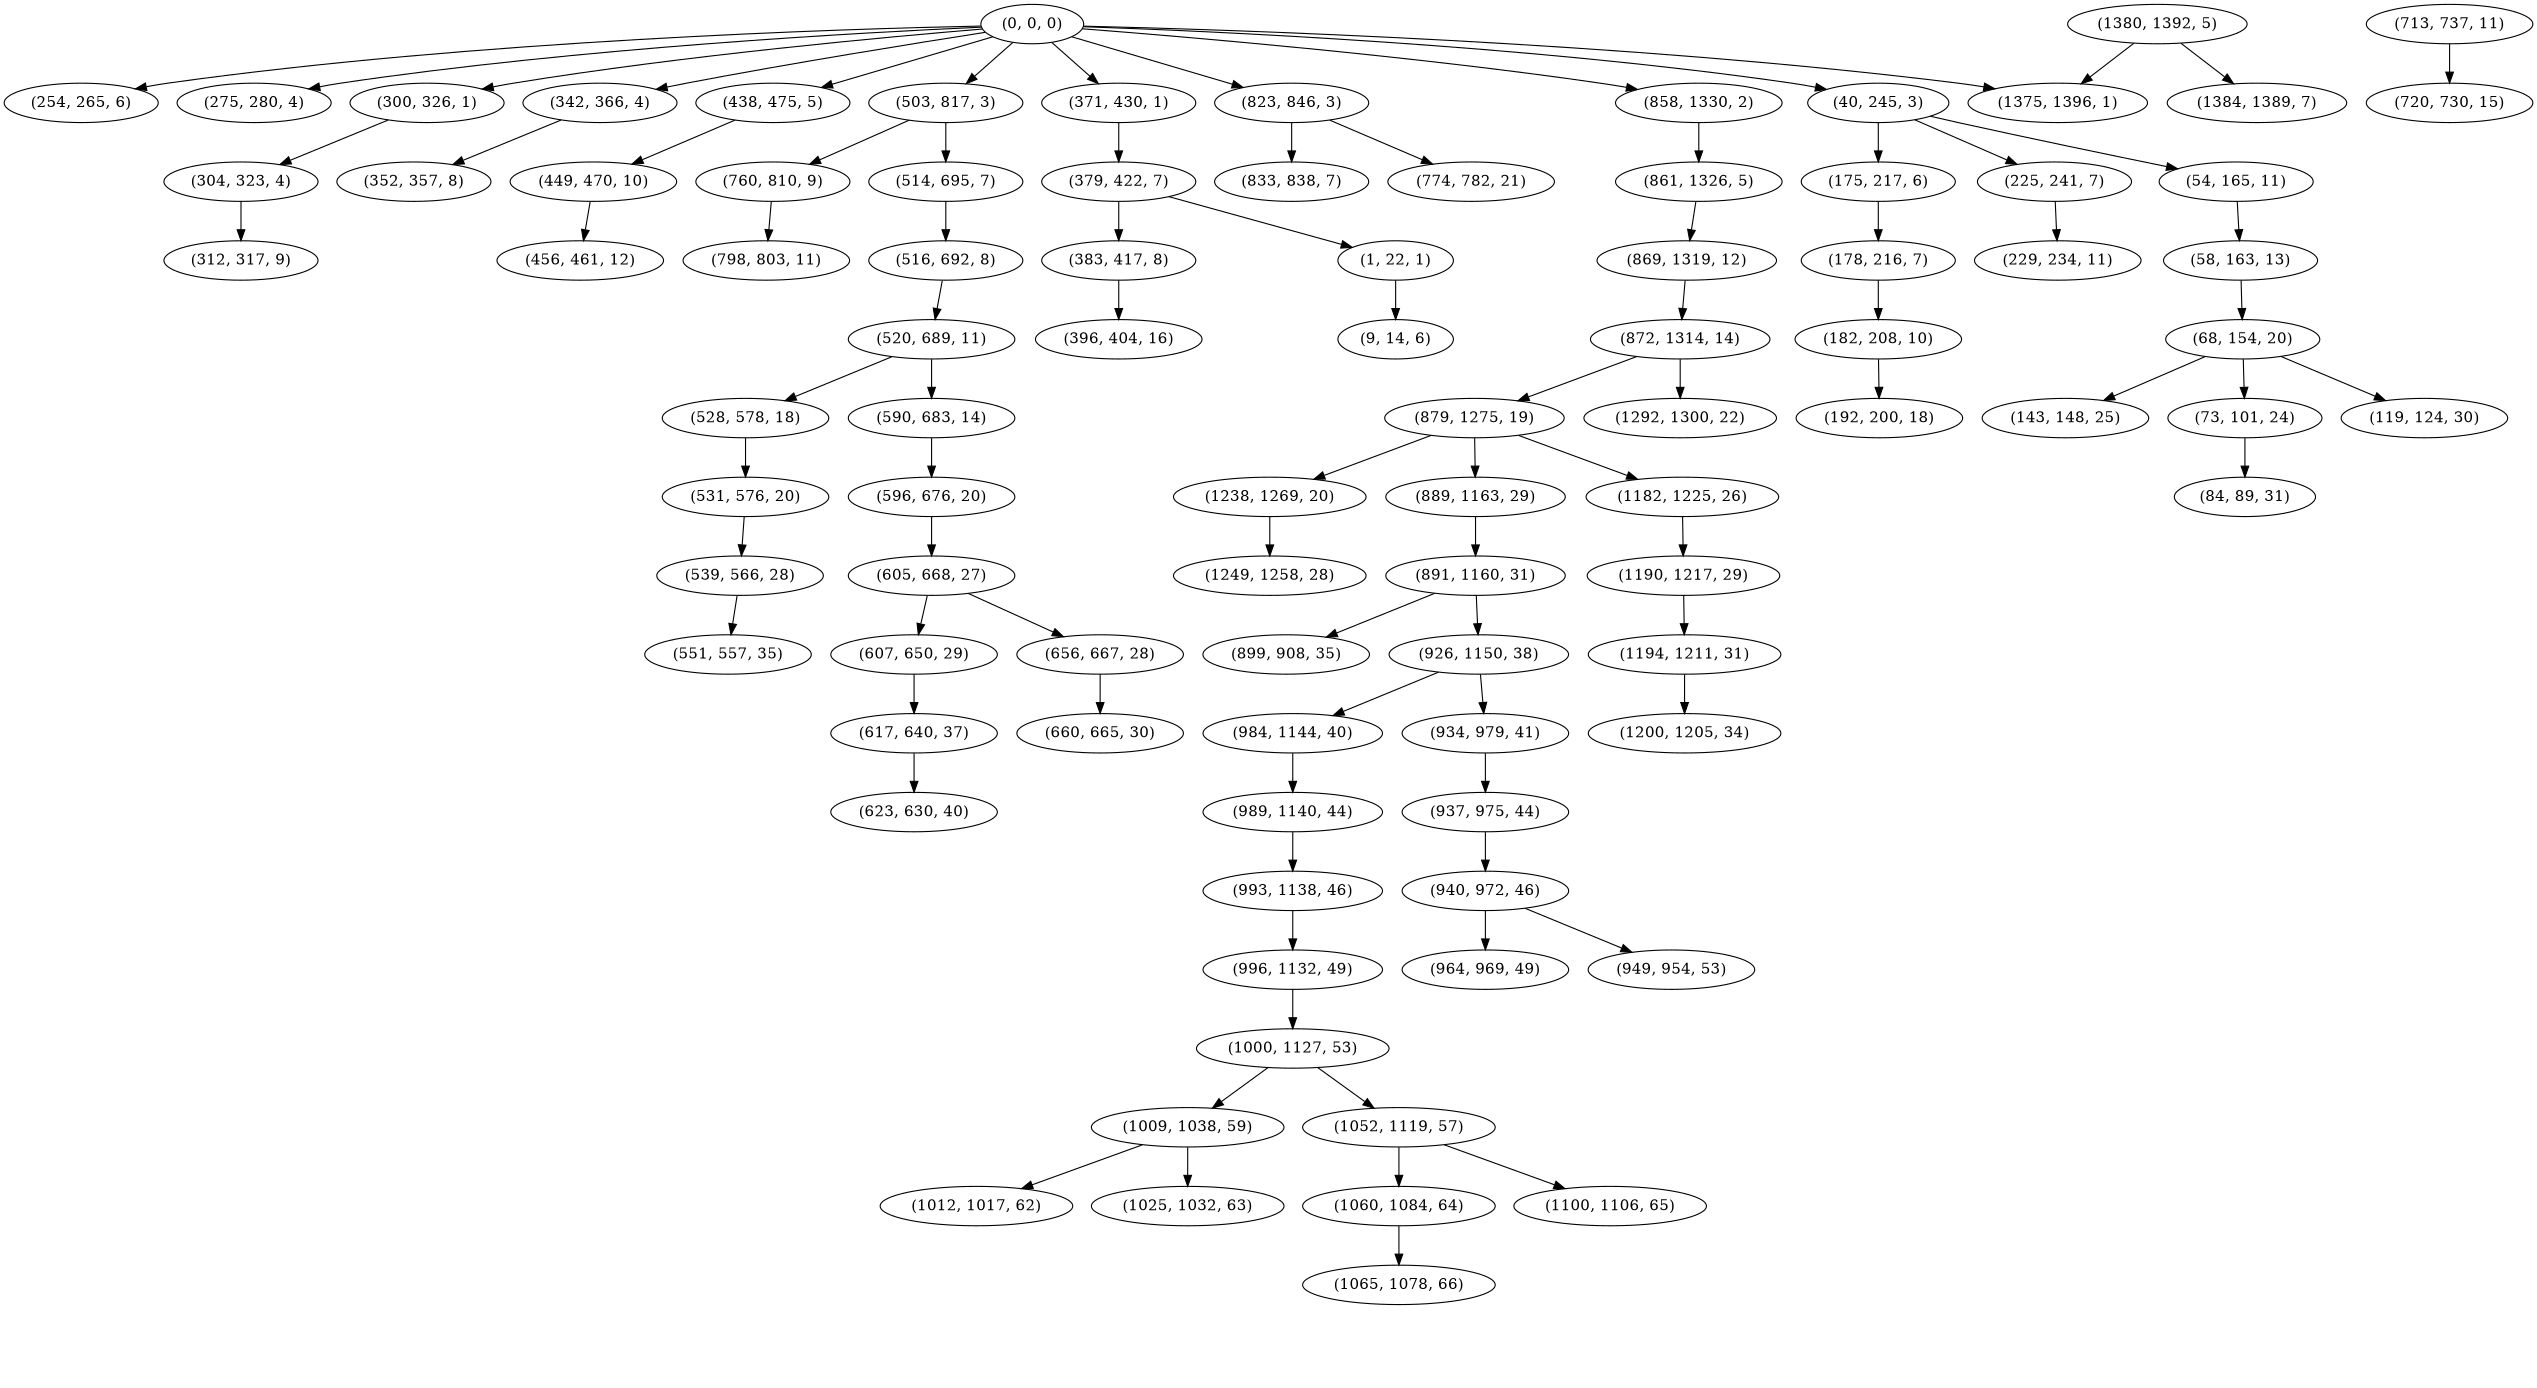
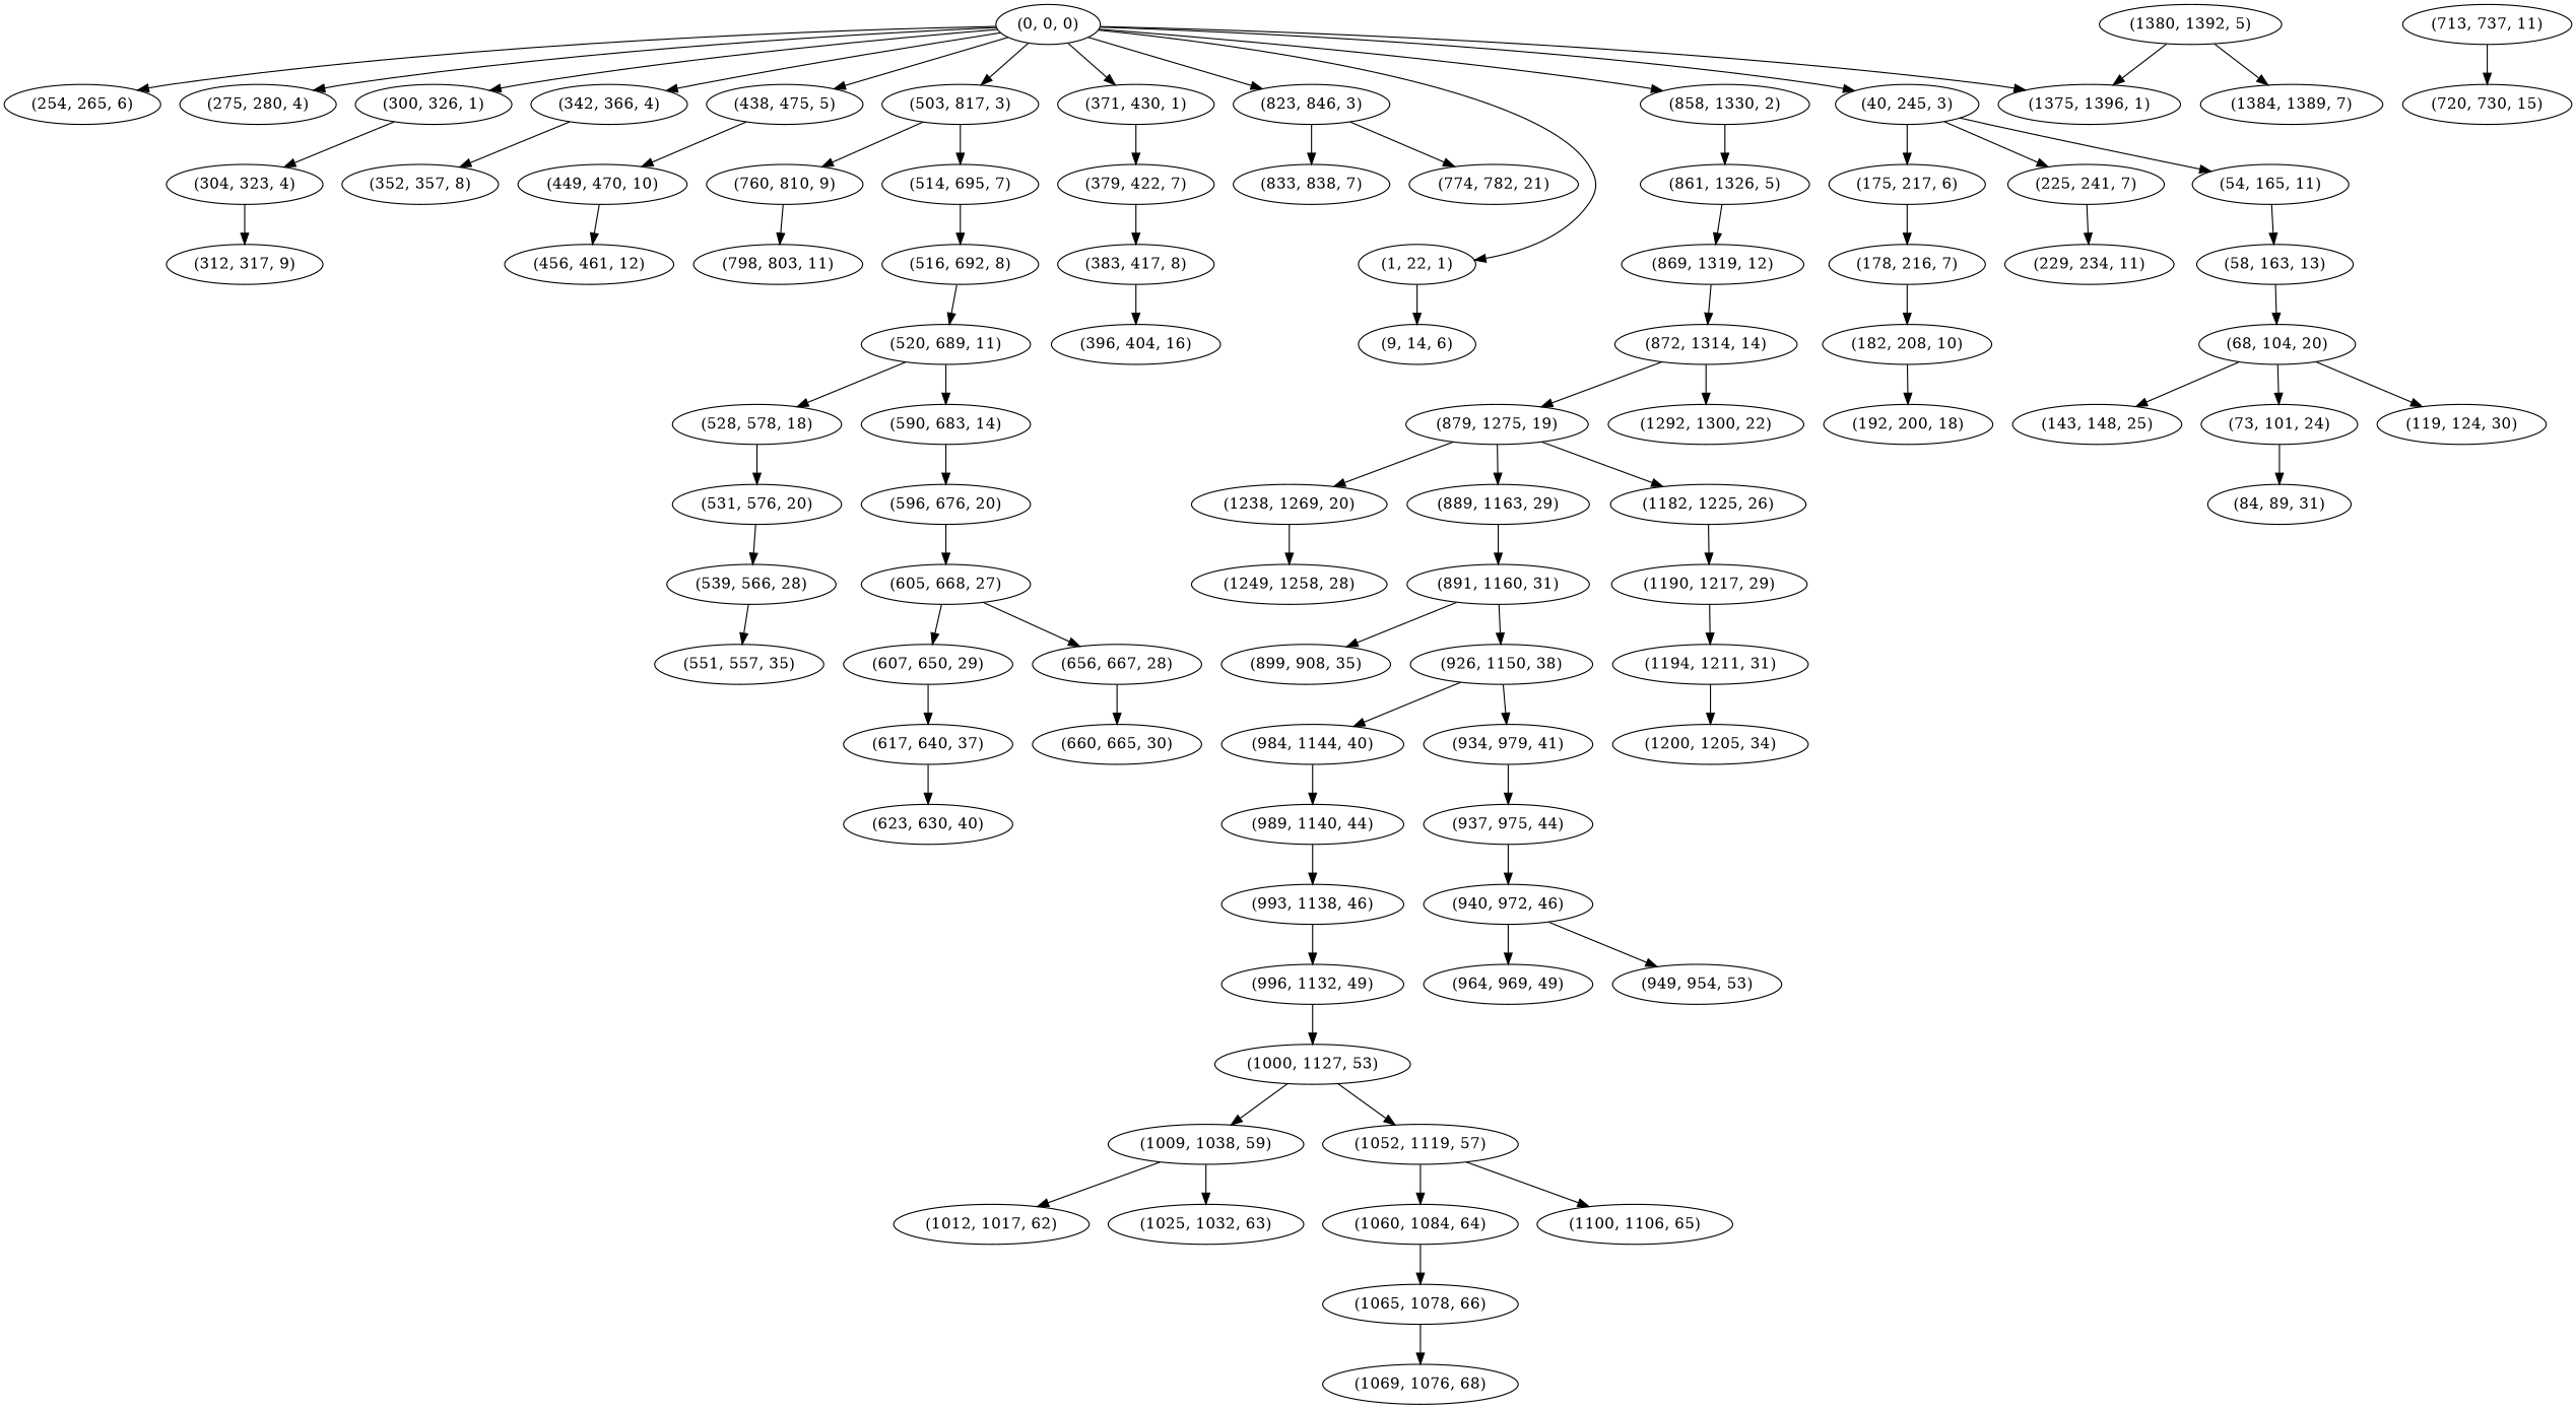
  digraph {
    "(0, 0, 0)"
    "(1, 22, 1)"
    "(40, 245, 3)"
    "(254, 265, 6)"
    "(275, 280, 4)"
    "(300, 326, 1)"
    "(342, 366, 4)"
    "(371, 430, 1)"
    "(438, 475, 5)"
    "(503, 817, 3)"
    "(823, 846, 3)"
    "(858, 1330, 2)"
    "(1375, 1396, 1)"
    "(9, 14, 6)"
    "(54, 165, 11)"
    "(175, 217, 6)"
    "(225, 241, 7)"
    "(304, 323, 4)"
    "(352, 357, 8)"
    "(379, 422, 7)"
    "(449, 470, 10)"
    "(514, 695, 7)"
    "(760, 810, 9)"
    "(774, 782, 21)"
    "(833, 838, 7)"
    "(861, 1326, 5)"
    "(58, 163, 13)"
    "(178, 216, 7)"
    "(229, 234, 11)"
-   "(68, 154, 20)"
+   "(68, 154, 20)" [label="(68, 104, 20)"]
    "(73, 101, 24)"
    "(119, 124, 30)"
    "(143, 148, 25)"
    "(84, 89, 31)"
    "(182, 208, 10)"
    "(192, 200, 18)"
    "(312, 317, 9)"
    "(383, 417, 8)"
    "(396, 404, 16)"
    "(456, 461, 12)"
    "(516, 692, 8)"
    "(798, 803, 11)"
    "(520, 689, 11)"
    "(528, 578, 18)"
    "(590, 683, 14)"
    "(531, 576, 20)"
    "(596, 676, 20)"
    "(539, 566, 28)"
    "(551, 557, 35)"
    "(605, 668, 27)"
    "(607, 650, 29)"
    "(656, 667, 28)"
    "(617, 640, 37)"
    "(660, 665, 30)"
    "(623, 630, 40)"
    "(713, 737, 11)"
    "(720, 730, 15)"
    "(869, 1319, 12)"
    "(872, 1314, 14)"
    "(879, 1275, 19)"
    "(1292, 1300, 22)"
    "(889, 1163, 29)"
    "(1182, 1225, 26)"
    "(1238, 1269, 20)"
    "(891, 1160, 31)"
    "(1190, 1217, 29)"
    "(1249, 1258, 28)"
    "(899, 908, 35)"
    "(926, 1150, 38)"
    "(934, 979, 41)"
    "(984, 1144, 40)"
    "(937, 975, 44)"
    "(989, 1140, 44)"
    "(940, 972, 46)"
    "(949, 954, 53)"
    "(964, 969, 49)"
    "(993, 1138, 46)"
    "(996, 1132, 49)"
    "(1000, 1127, 53)"
    "(1009, 1038, 59)"
    "(1052, 1119, 57)"
    "(1012, 1017, 62)"
    "(1025, 1032, 63)"
    "(1060, 1084, 64)"
    "(1100, 1106, 65)"
    "(1065, 1078, 66)"
+   "(1069, 1076, 68)"
    "(1194, 1211, 31)"
    "(1200, 1205, 34)"
    "(1380, 1392, 5)"
    "(1384, 1389, 7)"
-   "(379, 422, 7)" -> "(1, 22, 1)"
+   "(0, 0, 0)" -> "(1, 22, 1)"
    "(0, 0, 0)" -> "(40, 245, 3)"
    "(0, 0, 0)" -> "(254, 265, 6)"
    "(0, 0, 0)" -> "(275, 280, 4)"
    "(0, 0, 0)" -> "(300, 326, 1)"
    "(0, 0, 0)" -> "(342, 366, 4)"
    "(0, 0, 0)" -> "(371, 430, 1)"
    "(0, 0, 0)" -> "(438, 475, 5)"
    "(0, 0, 0)" -> "(503, 817, 3)"
    "(0, 0, 0)" -> "(823, 846, 3)"
    "(0, 0, 0)" -> "(858, 1330, 2)"
    "(0, 0, 0)" -> "(1375, 1396, 1)"
    "(1, 22, 1)" -> "(9, 14, 6)"
    "(40, 245, 3)" -> "(54, 165, 11)"
    "(40, 245, 3)" -> "(175, 217, 6)"
    "(40, 245, 3)" -> "(225, 241, 7)"
    "(300, 326, 1)" -> "(304, 323, 4)"
    "(342, 366, 4)" -> "(352, 357, 8)"
    "(371, 430, 1)" -> "(379, 422, 7)"
    "(438, 475, 5)" -> "(449, 470, 10)"
    "(503, 817, 3)" -> "(514, 695, 7)"
    "(503, 817, 3)" -> "(760, 810, 9)"
    "(823, 846, 3)" -> "(774, 782, 21)"
    "(823, 846, 3)" -> "(833, 838, 7)"
    "(858, 1330, 2)" -> "(861, 1326, 5)"
    "(54, 165, 11)" -> "(58, 163, 13)"
    "(175, 217, 6)" -> "(178, 216, 7)"
    "(225, 241, 7)" -> "(229, 234, 11)"
    "(304, 323, 4)" -> "(312, 317, 9)"
    "(379, 422, 7)" -> "(383, 417, 8)"
    "(449, 470, 10)" -> "(456, 461, 12)"
    "(514, 695, 7)" -> "(516, 692, 8)"
    "(760, 810, 9)" -> "(798, 803, 11)"
    "(861, 1326, 5)" -> "(869, 1319, 12)"
    "(58, 163, 13)" -> "(68, 154, 20)"
    "(178, 216, 7)" -> "(182, 208, 10)"
    "(68, 154, 20)" -> "(73, 101, 24)"
    "(68, 154, 20)" -> "(119, 124, 30)"
    "(68, 154, 20)" -> "(143, 148, 25)"
    "(73, 101, 24)" -> "(84, 89, 31)"
    "(182, 208, 10)" -> "(192, 200, 18)"
    "(383, 417, 8)" -> "(396, 404, 16)"
    "(516, 692, 8)" -> "(520, 689, 11)"
    "(520, 689, 11)" -> "(528, 578, 18)"
    "(520, 689, 11)" -> "(590, 683, 14)"
    "(528, 578, 18)" -> "(531, 576, 20)"
    "(590, 683, 14)" -> "(596, 676, 20)"
    "(531, 576, 20)" -> "(539, 566, 28)"
    "(596, 676, 20)" -> "(605, 668, 27)"
    "(539, 566, 28)" -> "(551, 557, 35)"
    "(605, 668, 27)" -> "(607, 650, 29)"
    "(605, 668, 27)" -> "(656, 667, 28)"
    "(607, 650, 29)" -> "(617, 640, 37)"
    "(656, 667, 28)" -> "(660, 665, 30)"
    "(617, 640, 37)" -> "(623, 630, 40)"
    "(713, 737, 11)" -> "(720, 730, 15)"
    "(869, 1319, 12)" -> "(872, 1314, 14)"
    "(872, 1314, 14)" -> "(879, 1275, 19)"
    "(872, 1314, 14)" -> "(1292, 1300, 22)"
    "(879, 1275, 19)" -> "(889, 1163, 29)"
    "(879, 1275, 19)" -> "(1182, 1225, 26)"
    "(879, 1275, 19)" -> "(1238, 1269, 20)"
    "(889, 1163, 29)" -> "(891, 1160, 31)"
    "(1182, 1225, 26)" -> "(1190, 1217, 29)"
    "(1238, 1269, 20)" -> "(1249, 1258, 28)"
    "(891, 1160, 31)" -> "(899, 908, 35)"
    "(891, 1160, 31)" -> "(926, 1150, 38)"
    "(1190, 1217, 29)" -> "(1194, 1211, 31)"
    "(926, 1150, 38)" -> "(934, 979, 41)"
    "(926, 1150, 38)" -> "(984, 1144, 40)"
    "(934, 979, 41)" -> "(937, 975, 44)"
    "(984, 1144, 40)" -> "(989, 1140, 44)"
    "(937, 975, 44)" -> "(940, 972, 46)"
    "(989, 1140, 44)" -> "(993, 1138, 46)"
    "(940, 972, 46)" -> "(949, 954, 53)"
    "(940, 972, 46)" -> "(964, 969, 49)"
    "(993, 1138, 46)" -> "(996, 1132, 49)"
    "(996, 1132, 49)" -> "(1000, 1127, 53)"
    "(1000, 1127, 53)" -> "(1009, 1038, 59)"
    "(1000, 1127, 53)" -> "(1052, 1119, 57)"
    "(1009, 1038, 59)" -> "(1012, 1017, 62)"
    "(1009, 1038, 59)" -> "(1025, 1032, 63)"
    "(1052, 1119, 57)" -> "(1060, 1084, 64)"
    "(1052, 1119, 57)" -> "(1100, 1106, 65)"
    "(1060, 1084, 64)" -> "(1065, 1078, 66)"
+   "(1065, 1078, 66)" -> "(1069, 1076, 68)"
    "(1194, 1211, 31)" -> "(1200, 1205, 34)"
    "(1380, 1392, 5)" -> "(1375, 1396, 1)"
    "(1380, 1392, 5)" -> "(1384, 1389, 7)"
  }
